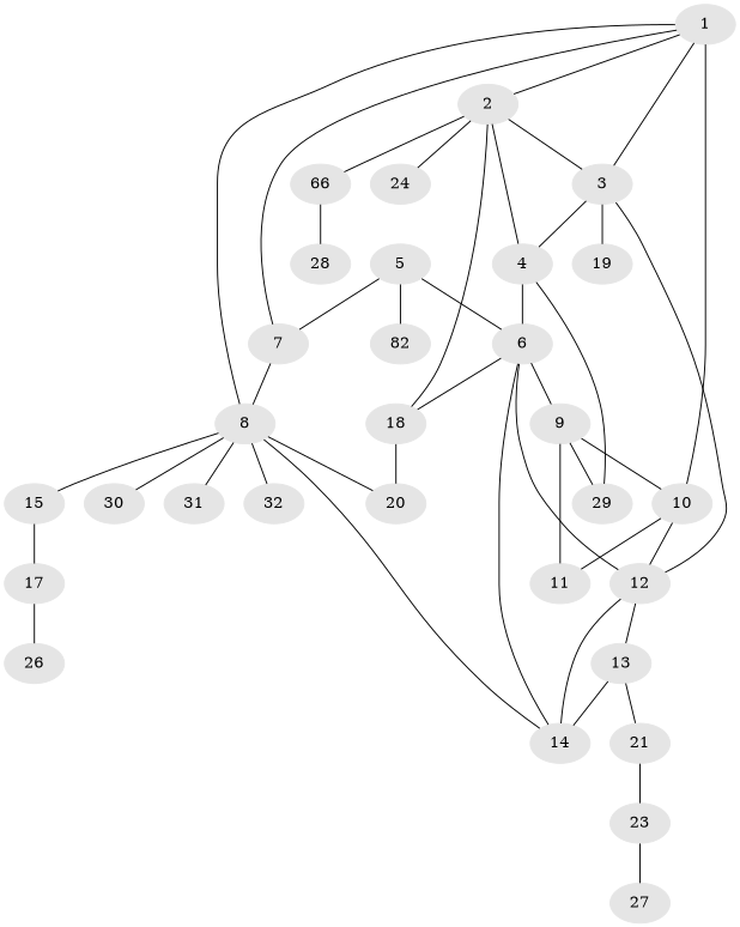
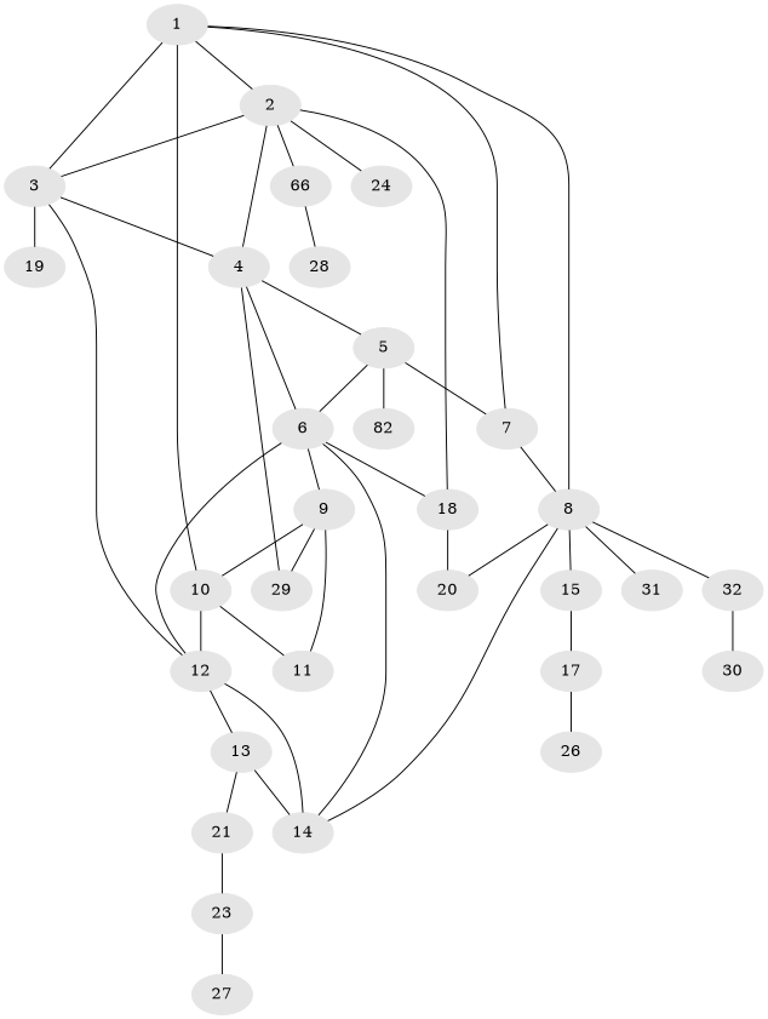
  graph {
    node [color=gray90 style=filled]
    edge [weight=1.0]
    1
    2
    3
    7
    8
    10
    4
    n8 [label=66]
    18
    24
    12
    19
    14
    15
    20
    30
    31
    32
    11
    5
    6
    29
    28
    13
    n25 [label=82]
    9
    17
    26
    21
    23
    27
    1 -- 2
    1 -- 3
    1 -- 7
    1 -- 8
    1 -- 10 [weight=5.0]
    2 -- 3
    2 -- 4
    2 -- n8
    2 -- 18
    2 -- 24
    3 -- 4
    3 -- 12
    3 -- 19 [weight=6.0]
    7 -- 8
    8 -- 14
    8 -- 15
    8 -- 20
-   8 -- 30
+   32 -- 30
    8 -- 31
    8 -- 32
    10 -- 12
    10 -- 11
+   4 -- 5
    4 -- 6
    4 -- 29
    n8 -- 28
    18 -- 20
    12 -- 14
    12 -- 13
    15 -- 17
    5 -- 7
    5 -- 6
    5 -- n25 [weight=2.0]
    6 -- 18 [weight=2.0]
    6 -- 12
    6 -- 14
    6 -- 9
    13 -- 14 [weight=3.0]
    13 -- 21
    9 -- 10
    9 -- 11
    9 -- 29
    17 -- 26
    21 -- 23
    23 -- 27
  }
